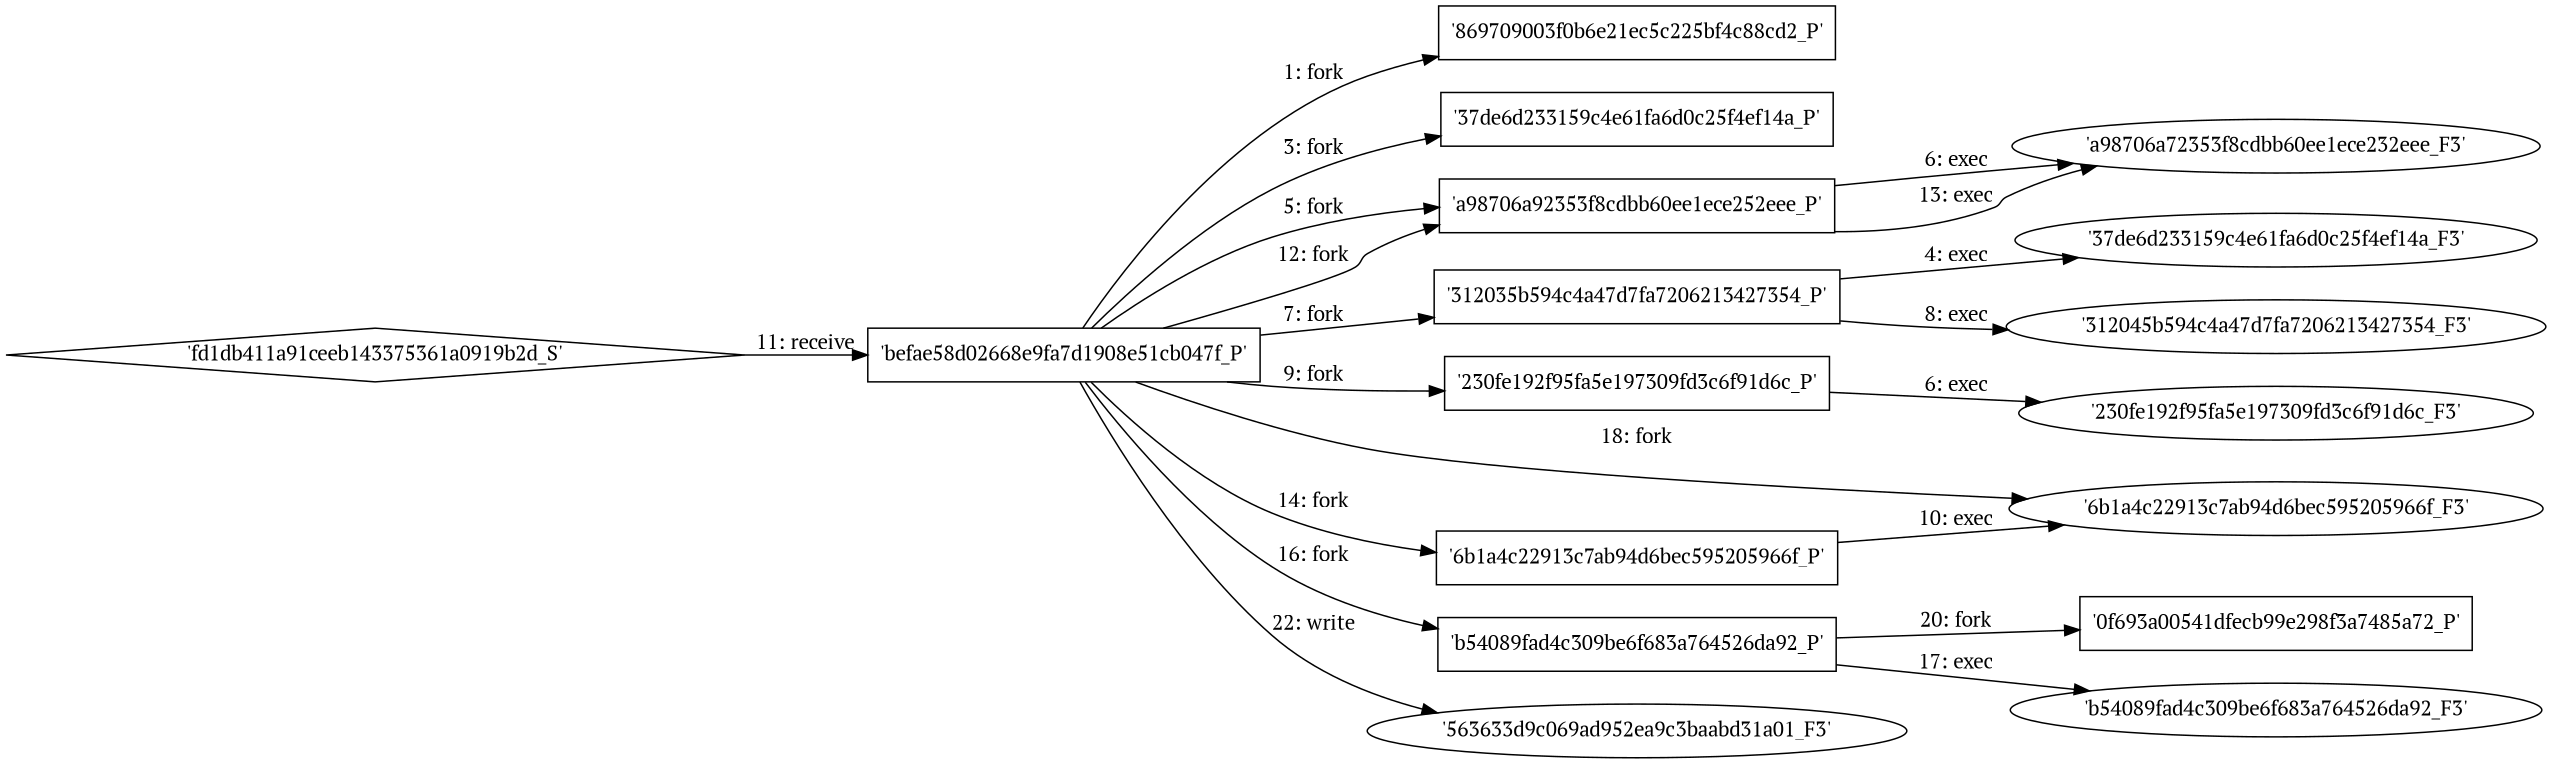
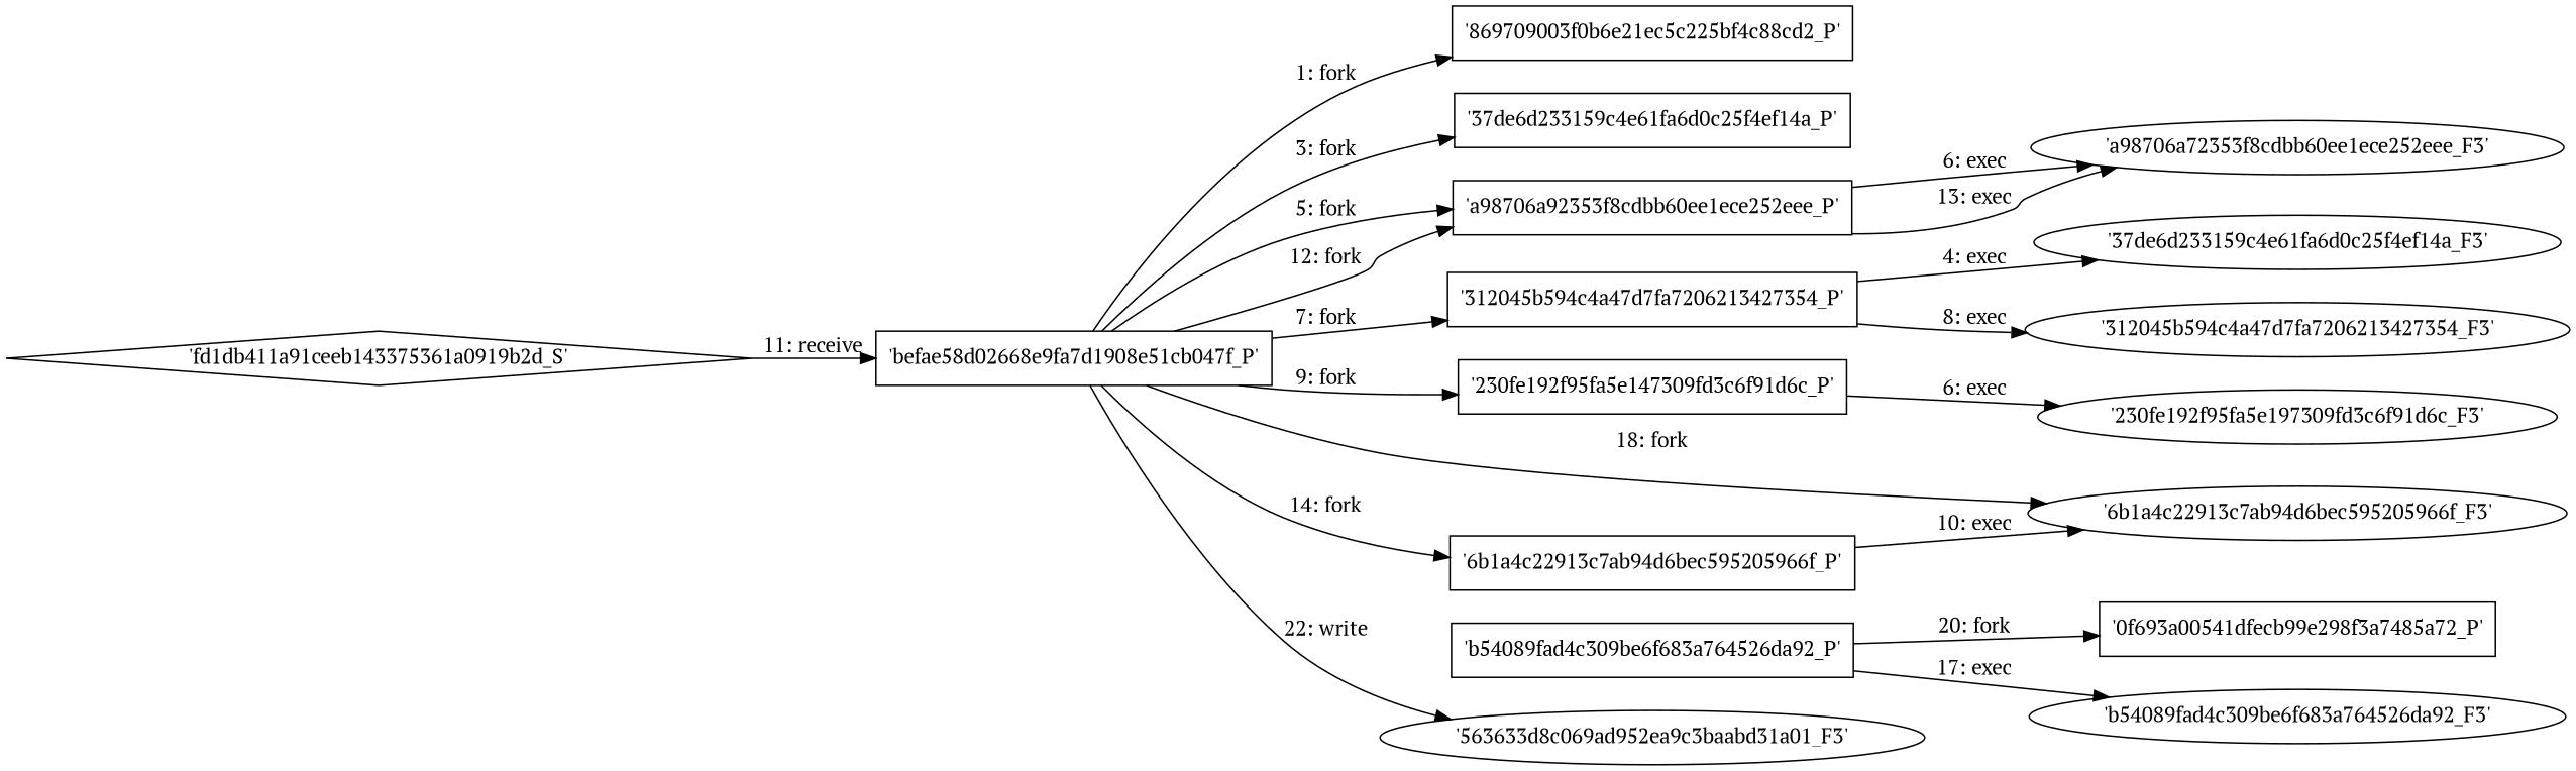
  digraph {
    engine=neato
    fixedsize=false
    fontname="PT Serif"
    fontsize=10
    nodesep=0.3
    rankdir=LR
    ranksep=0
    splines=true
    node [fontname="PT Serif" node_type=Process shape=box]
    edge [fontname="PT Serif"]
    n1 [label="'869709003f0b6e21ec5c225bf4c88cd2_P'"]
    "'befae58d02668e9fa7d1908e51cb047f_P'"
    "'37de6d233159c4e61fa6d0c25f4ef14a_P'"
    n4 [label="'a98706a92353f8cdbb60ee1ece252eee_P'"]
-   "'312045b594c4a47d7fa7206213427354_P'" [label="'312035b594c4a47d7fa7206213427354_P'"]
-   "'230fe192f95fa5e197309fd3c6f91d6c_P'"
+   "'312045b594c4a47d7fa7206213427354_P'"
+   "'230fe192f95fa5e197309fd3c6f91d6c_P'" [label="'230fe192f95fa5e147309fd3c6f91d6c_P'"]
    "'6b1a4c22913c7ab94d6bec595205966f_P'"
    "'b54089fad4c309be6f683a764526da92_P'"
-   "'563633d8c069ad952ea9c3baabd31a01_F3'" [node_type=file shape=ellipse label="'563633d9c069ad952ea9c3baabd31a01_F3'"]
+   "'563633d8c069ad952ea9c3baabd31a01_F3'" [node_type=file shape=ellipse]
    "'6b1a4c22913c7ab94d6bec595205966f_F3'" [node_type=File shape=ellipse]
-   "'a98706a72353f8cdbb60ee1ece252eee_F3'" [node_type=File shape=ellipse label="'a98706a72353f8cdbb60ee1ece232eee_F3'"]
+   "'a98706a72353f8cdbb60ee1ece252eee_F3'" [node_type=File shape=ellipse]
    "'37de6d233159c4e61fa6d0c25f4ef14a_F3'" [node_type=File shape=ellipse]
    "'312045b594c4a47d7fa7206213427354_F3'" [node_type=File shape=ellipse]
    "'230fe192f95fa5e197309fd3c6f91d6c_F3'" [node_type=File shape=ellipse]
    "'0f693a00541dfecb99e298f3a7485a72_P'"
    "'b54089fad4c309be6f683a764526da92_F3'" [node_type=File shape=ellipse]
    "'fd1db411a91ceeb143375361a0919b2d_S'" [node_type=Socket shape=diamond]
    "'befae58d02668e9fa7d1908e51cb047f_P'" -> n1 [label="1: fork"]
    "'befae58d02668e9fa7d1908e51cb047f_P'" -> "'37de6d233159c4e61fa6d0c25f4ef14a_P'" [label="3: fork"]
    "'befae58d02668e9fa7d1908e51cb047f_P'" -> n4 [label="5: fork"]
    "'befae58d02668e9fa7d1908e51cb047f_P'" -> n4 [label="12: fork"]
    "'befae58d02668e9fa7d1908e51cb047f_P'" -> "'312045b594c4a47d7fa7206213427354_P'" [label="7: fork"]
    "'befae58d02668e9fa7d1908e51cb047f_P'" -> "'230fe192f95fa5e197309fd3c6f91d6c_P'" [label="9: fork"]
    "'befae58d02668e9fa7d1908e51cb047f_P'" -> "'6b1a4c22913c7ab94d6bec595205966f_P'" [label="14: fork"]
-   "'befae58d02668e9fa7d1908e51cb047f_P'" -> "'b54089fad4c309be6f683a764526da92_P'" [label="16: fork"]
    "'befae58d02668e9fa7d1908e51cb047f_P'" -> "'563633d8c069ad952ea9c3baabd31a01_F3'" [label="22: write"]
    "'befae58d02668e9fa7d1908e51cb047f_P'" -> "'6b1a4c22913c7ab94d6bec595205966f_F3'" [label="18: fork"]
    n4 -> "'a98706a72353f8cdbb60ee1ece252eee_F3'" [label="6: exec"]
    n4 -> "'a98706a72353f8cdbb60ee1ece252eee_F3'" [label="13: exec"]
    "'312045b594c4a47d7fa7206213427354_P'" -> "'37de6d233159c4e61fa6d0c25f4ef14a_F3'" [label="4: exec"]
    "'312045b594c4a47d7fa7206213427354_P'" -> "'312045b594c4a47d7fa7206213427354_F3'" [label="8: exec"]
    "'230fe192f95fa5e197309fd3c6f91d6c_P'" -> "'230fe192f95fa5e197309fd3c6f91d6c_F3'" [label="6: exec"]
    "'6b1a4c22913c7ab94d6bec595205966f_P'" -> "'6b1a4c22913c7ab94d6bec595205966f_F3'" [label="10: exec"]
    "'b54089fad4c309be6f683a764526da92_P'" -> "'0f693a00541dfecb99e298f3a7485a72_P'" [label="20: fork"]
    "'b54089fad4c309be6f683a764526da92_P'" -> "'b54089fad4c309be6f683a764526da92_F3'" [label="17: exec"]
    "'fd1db411a91ceeb143375361a0919b2d_S'" -> "'befae58d02668e9fa7d1908e51cb047f_P'" [label="11: receive"]
  }
